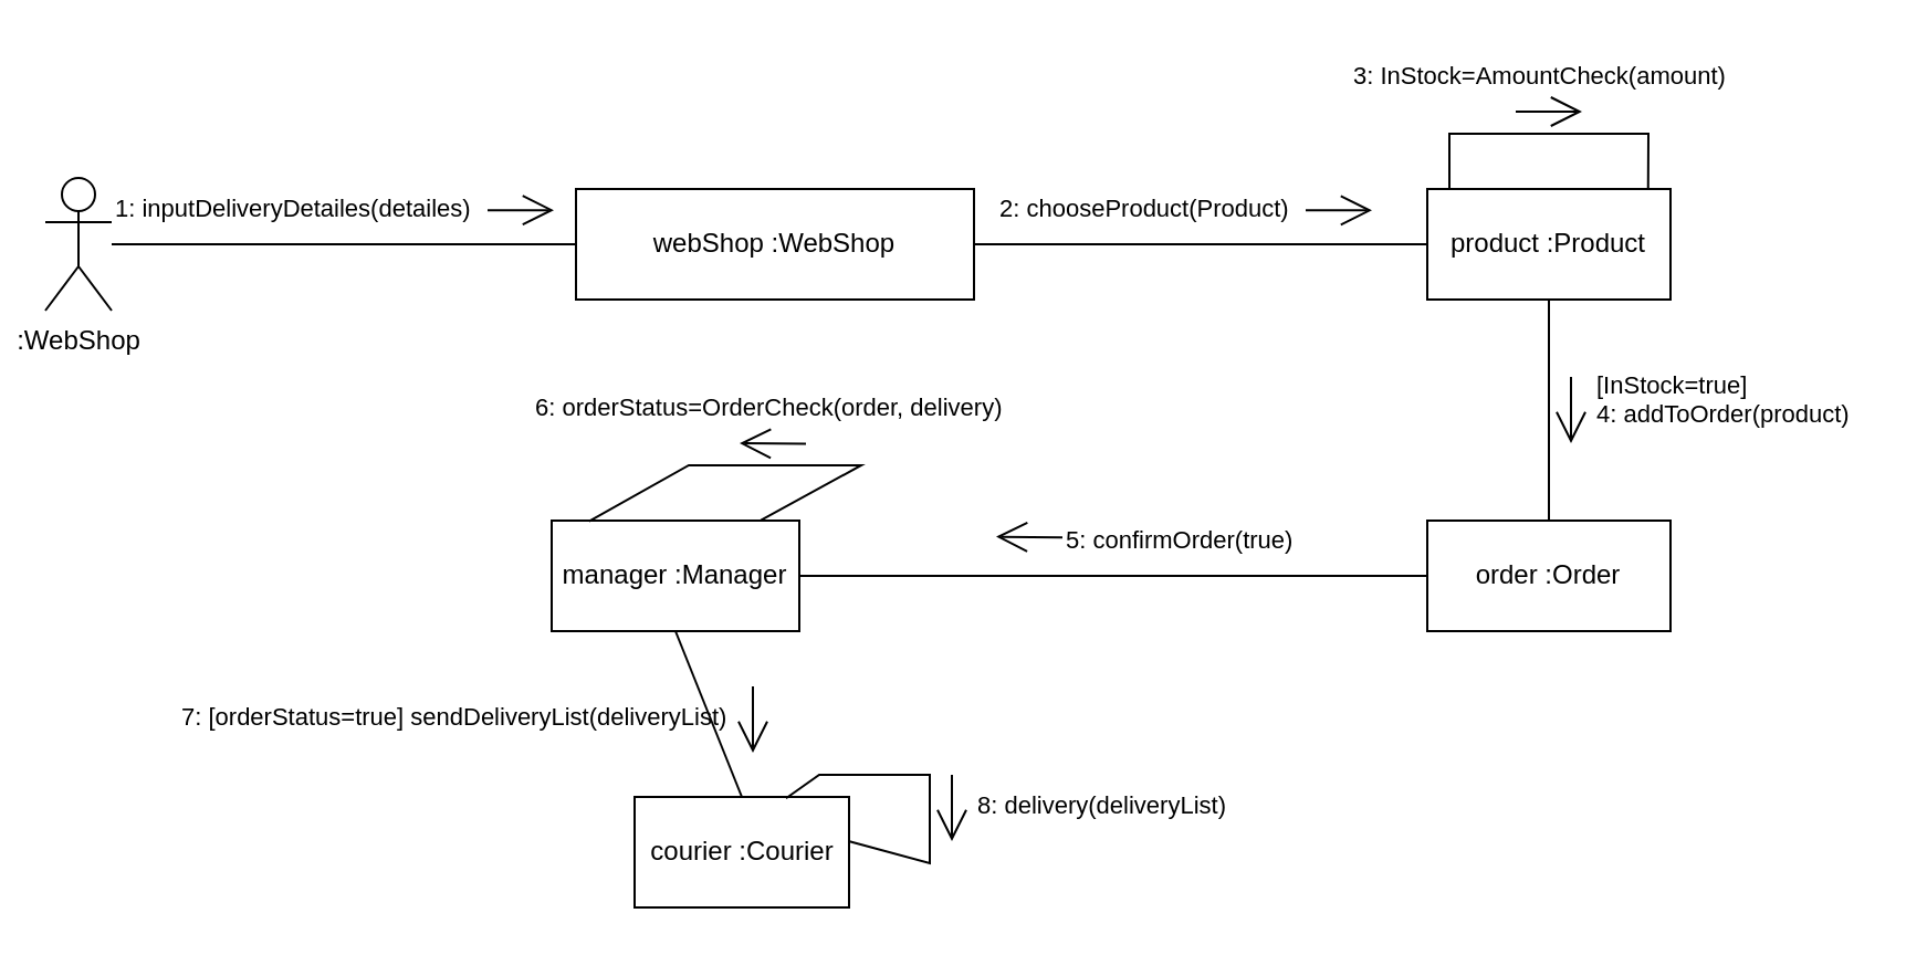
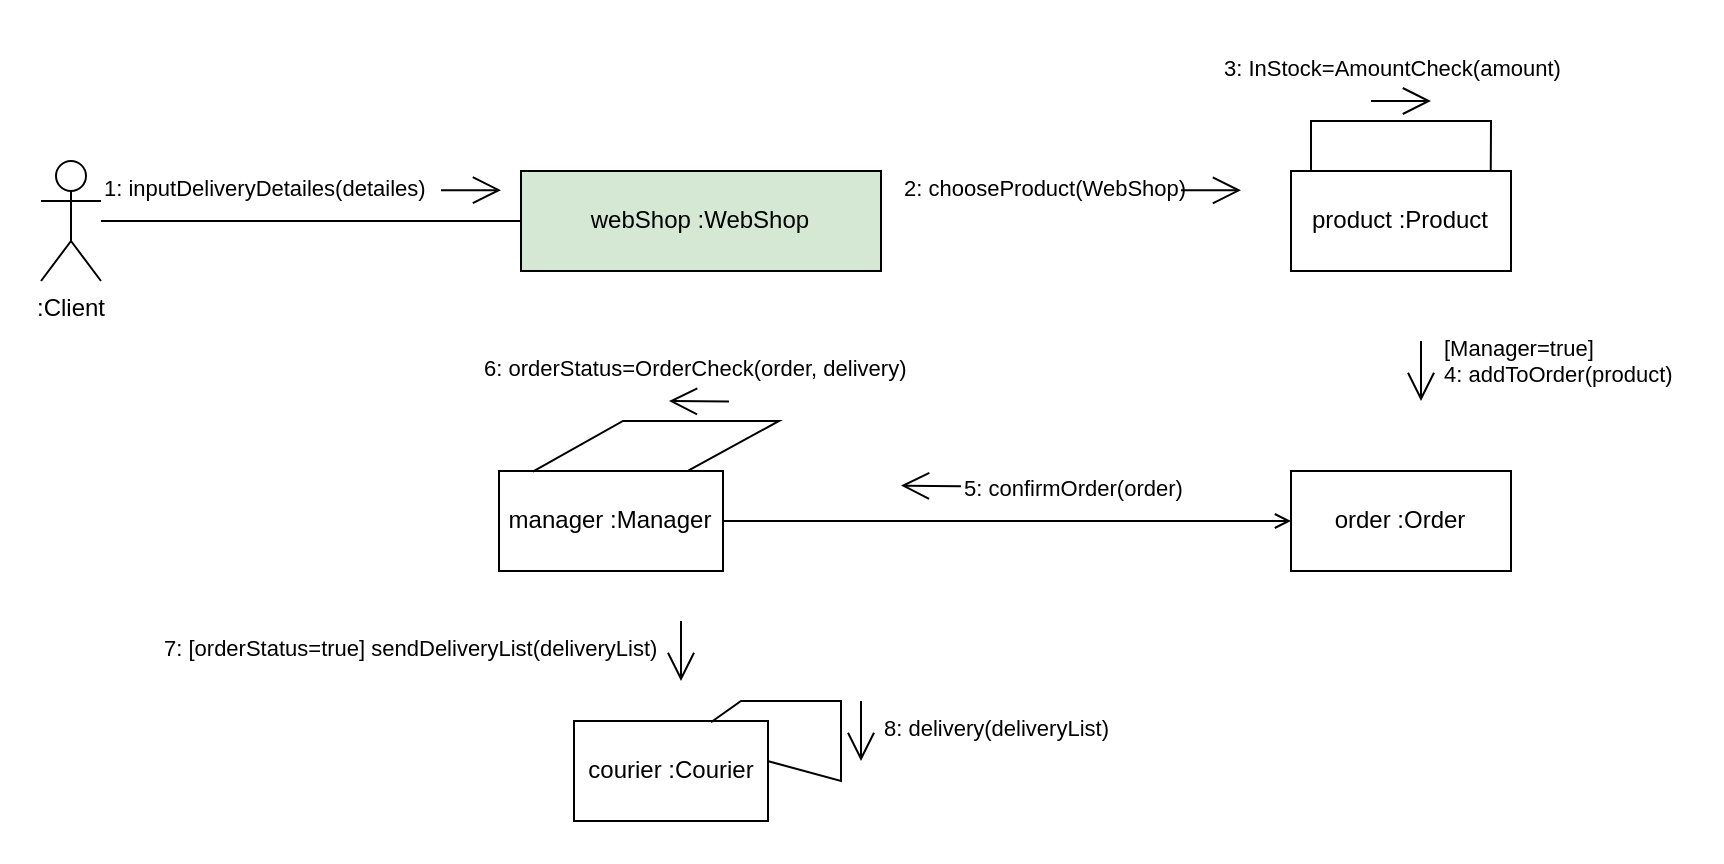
  <mxCell id="0" />
  <mxCell id="1" parent="0" />
- <mxCell id="2" value=":WebShop" style="shape=umlActor;verticalLabelPosition=bottom;verticalAlign=top;html=1;" parent="1" vertex="1"><mxGeometry x="20" y="80" width="30" height="60" as="geometry" /></mxCell>
+ <mxCell id="2" value=":Client" style="shape=umlActor;verticalLabelPosition=bottom;verticalAlign=top;html=1;" parent="1" vertex="1"><mxGeometry x="20" y="80" width="30" height="60" as="geometry" /></mxCell>
  <mxCell id="3" value="manager :Manager" style="html=1;whiteSpace=wrap;" parent="1" vertex="1"><mxGeometry x="249" y="235" width="112" height="50" as="geometry" /></mxCell>
  <mxCell id="4" value="order :Order" style="html=1;whiteSpace=wrap;" parent="1" vertex="1"><mxGeometry x="645" y="235" width="110" height="50" as="geometry" /></mxCell>
  <mxCell id="5" value="courier :Courier" style="html=1;whiteSpace=wrap;" parent="1" vertex="1"><mxGeometry x="286.5" y="360" width="97" height="50" as="geometry" /></mxCell>
  <mxCell id="6" value="product :Product" style="html=1;whiteSpace=wrap;" parent="1" vertex="1"><mxGeometry x="645" y="85" width="110" height="50" as="geometry" /></mxCell>
- <mxCell id="7" value="webShop :WebShop" style="html=1;whiteSpace=wrap;" parent="1" vertex="1"><mxGeometry x="260" y="85" width="180" height="50" as="geometry" /></mxCell>
+ <mxCell id="7" value="webShop :WebShop" style="html=1;whiteSpace=wrap;fillColor=#d5e8d4;" parent="1" vertex="1"><mxGeometry x="260" y="85" width="180" height="50" as="geometry" /></mxCell>
  <mxCell id="8" value="&lt;span style=&quot;color: rgb(0, 0, 0); font-family: Helvetica; font-size: 11px; font-style: normal; font-variant-ligatures: normal; font-variant-caps: normal; font-weight: 400; letter-spacing: normal; orphans: 2; text-align: center; text-indent: 0px; text-transform: none; widows: 2; word-spacing: 0px; -webkit-text-stroke-width: 0px; white-space: nowrap; background-color: rgb(255, 255, 255); text-decoration-thickness: initial; text-decoration-style: initial; text-decoration-color: initial; display: inline !important; float: none;&quot;&gt;1: inputDeliveryDetailes(detailes)&lt;/span&gt;" style="text;whiteSpace=wrap;html=1;" vertex="1" parent="1"><mxGeometry x="50" y="80" width="180" height="30" as="geometry" /></mxCell>
  <mxCell id="9" value="" style="endArrow=none;html=1;rounded=0;entryX=0;entryY=0.5;entryDx=0;entryDy=0;" edge="1" parent="1" source="2" target="7"><mxGeometry width="50" height="50" relative="1" as="geometry"><mxPoint x="65" y="130" as="sourcePoint" /><mxPoint x="215" y="30" as="targetPoint" /></mxGeometry></mxCell>
  <mxCell id="10" value="" style="endArrow=open;endFill=1;endSize=12;html=1;rounded=0;" edge="1" parent="1"><mxGeometry width="160" relative="1" as="geometry"><mxPoint x="220" y="94.58" as="sourcePoint" /><mxPoint x="250" y="94.58" as="targetPoint" /></mxGeometry></mxCell>
- <mxCell id="11" value="&lt;span style=&quot;color: rgb(0, 0, 0); font-family: Helvetica; font-size: 11px; font-style: normal; font-variant-ligatures: normal; font-variant-caps: normal; font-weight: 400; letter-spacing: normal; orphans: 2; text-align: center; text-indent: 0px; text-transform: none; widows: 2; word-spacing: 0px; -webkit-text-stroke-width: 0px; white-space: nowrap; background-color: rgb(255, 255, 255); text-decoration-thickness: initial; text-decoration-style: initial; text-decoration-color: initial; display: inline !important; float: none;&quot;&gt;2: chooseProduct(Product)&lt;/span&gt;" style="text;whiteSpace=wrap;html=1;" vertex="1" parent="1"><mxGeometry x="450" y="80" width="160" height="30" as="geometry" /></mxCell>
- <mxCell id="12" value="" style="endArrow=none;html=1;rounded=0;entryX=0;entryY=0.5;entryDx=0;entryDy=0;exitX=1;exitY=0.5;exitDx=0;exitDy=0;" edge="1" parent="1" source="7" target="6"><mxGeometry width="50" height="50" relative="1" as="geometry"><mxPoint x="410" y="200" as="sourcePoint" /><mxPoint x="620" y="200" as="targetPoint" /></mxGeometry></mxCell>
+ <mxCell id="11" value="&lt;span style=&quot;color: rgb(0, 0, 0); font-family: Helvetica; font-size: 11px; font-style: normal; font-variant-ligatures: normal; font-variant-caps: normal; font-weight: 400; letter-spacing: normal; orphans: 2; text-align: center; text-indent: 0px; text-transform: none; widows: 2; word-spacing: 0px; -webkit-text-stroke-width: 0px; white-space: nowrap; background-color: rgb(255, 255, 255); text-decoration-thickness: initial; text-decoration-style: initial; text-decoration-color: initial; display: inline !important; float: none;&quot;&gt;2: chooseProduct(WebShop)&lt;/span&gt;" style="text;whiteSpace=wrap;html=1;" vertex="1" parent="1"><mxGeometry x="450" y="80" width="160" height="30" as="geometry" /></mxCell>
  <mxCell id="13" value="" style="endArrow=open;endFill=1;endSize=12;html=1;rounded=0;" edge="1" parent="1"><mxGeometry width="160" relative="1" as="geometry"><mxPoint x="590" y="94.66" as="sourcePoint" /><mxPoint x="620" y="94.66" as="targetPoint" /></mxGeometry></mxCell>
  <mxCell id="14" value="&lt;span style=&quot;color: rgb(0, 0, 0); font-family: Helvetica; font-size: 11px; font-style: normal; font-variant-ligatures: normal; font-variant-caps: normal; font-weight: 400; letter-spacing: normal; orphans: 2; text-align: center; text-indent: 0px; text-transform: none; widows: 2; word-spacing: 0px; -webkit-text-stroke-width: 0px; white-space: nowrap; background-color: rgb(255, 255, 255); text-decoration-thickness: initial; text-decoration-style: initial; text-decoration-color: initial; display: inline !important; float: none;&quot;&gt;3: InStock=AmountCheck(amount)&lt;/span&gt;" style="text;whiteSpace=wrap;html=1;" vertex="1" parent="1"><mxGeometry x="610" y="20" width="180" height="30" as="geometry" /></mxCell>
  <mxCell id="15" value="" style="endArrow=none;html=1;rounded=0;exitX=0.091;exitY=0.001;exitDx=0;exitDy=0;entryX=0.908;entryY=-0.002;entryDx=0;entryDy=0;exitPerimeter=0;entryPerimeter=0;" edge="1" parent="1" source="6" target="6"><mxGeometry width="50" height="50" relative="1" as="geometry"><mxPoint x="681.25" y="75" as="sourcePoint" /><mxPoint x="736" y="60" as="targetPoint" /><Array as="points"><mxPoint x="655" y="60" /><mxPoint x="745" y="60" /></Array></mxGeometry></mxCell>
  <mxCell id="16" value="" style="endArrow=open;endFill=1;endSize=12;html=1;rounded=0;" edge="1" parent="1"><mxGeometry width="160" relative="1" as="geometry"><mxPoint x="685" y="50" as="sourcePoint" /><mxPoint x="715" y="50" as="targetPoint" /></mxGeometry></mxCell>
- <mxCell id="17" value="&lt;span style=&quot;color: rgb(0, 0, 0); font-family: Helvetica; font-size: 11px; font-style: normal; font-variant-ligatures: normal; font-variant-caps: normal; font-weight: 400; letter-spacing: normal; orphans: 2; text-align: center; text-indent: 0px; text-transform: none; widows: 2; word-spacing: 0px; -webkit-text-stroke-width: 0px; white-space: nowrap; background-color: rgb(255, 255, 255); text-decoration-thickness: initial; text-decoration-style: initial; text-decoration-color: initial; display: inline !important; float: none;&quot;&gt;[InStock=true]&lt;/span&gt;&lt;div style=&quot;forced-color-adjust: none; color: rgb(0, 0, 0); font-family: Helvetica; font-size: 11px; font-style: normal; font-variant-ligatures: normal; font-variant-caps: normal; font-weight: 400; letter-spacing: normal; orphans: 2; text-align: center; text-indent: 0px; text-transform: none; widows: 2; word-spacing: 0px; -webkit-text-stroke-width: 0px; white-space: nowrap; text-decoration-thickness: initial; text-decoration-style: initial; text-decoration-color: initial;&quot;&gt;4: addToOrder(product)&amp;nbsp;&lt;/div&gt;" style="text;whiteSpace=wrap;html=1;" vertex="1" parent="1"><mxGeometry x="720" y="160" width="120" height="50" as="geometry" /></mxCell>
- <mxCell id="18" value="" style="endArrow=none;html=1;rounded=0;entryX=0.5;entryY=1;entryDx=0;entryDy=0;exitX=0.5;exitY=0;exitDx=0;exitDy=0;" edge="1" parent="1" source="4" target="6"><mxGeometry width="50" height="50" relative="1" as="geometry"><mxPoint x="525" y="330" as="sourcePoint" /><mxPoint x="735" y="330" as="targetPoint" /></mxGeometry></mxCell>
+ <mxCell id="17" value="&lt;span style=&quot;color: rgb(0, 0, 0); font-family: Helvetica; font-size: 11px; font-style: normal; font-variant-ligatures: normal; font-variant-caps: normal; font-weight: 400; letter-spacing: normal; orphans: 2; text-align: center; text-indent: 0px; text-transform: none; widows: 2; word-spacing: 0px; -webkit-text-stroke-width: 0px; white-space: nowrap; background-color: rgb(255, 255, 255); text-decoration-thickness: initial; text-decoration-style: initial; text-decoration-color: initial; display: inline !important; float: none;&quot;&gt;[Manager=true]&lt;/span&gt;&lt;div style=&quot;forced-color-adjust: none; color: rgb(0, 0, 0); font-family: Helvetica; font-size: 11px; font-style: normal; font-variant-ligatures: normal; font-variant-caps: normal; font-weight: 400; letter-spacing: normal; orphans: 2; text-align: center; text-indent: 0px; text-transform: none; widows: 2; word-spacing: 0px; -webkit-text-stroke-width: 0px; white-space: nowrap; text-decoration-thickness: initial; text-decoration-style: initial; text-decoration-color: initial;&quot;&gt;4: addToOrder(product)&amp;nbsp;&lt;/div&gt;" style="text;whiteSpace=wrap;html=1;" vertex="1" parent="1"><mxGeometry x="720" y="160" width="120" height="50" as="geometry" /></mxCell>
  <mxCell id="19" value="" style="endArrow=open;endFill=1;endSize=12;html=1;rounded=0;" edge="1" parent="1"><mxGeometry width="160" relative="1" as="geometry"><mxPoint x="710" y="170" as="sourcePoint" /><mxPoint x="710" y="200" as="targetPoint" /></mxGeometry></mxCell>
- <mxCell id="20" value="&lt;span style=&quot;color: rgb(0, 0, 0); font-family: Helvetica; font-size: 11px; font-style: normal; font-variant-ligatures: normal; font-variant-caps: normal; font-weight: 400; letter-spacing: normal; orphans: 2; text-align: center; text-indent: 0px; text-transform: none; widows: 2; word-spacing: 0px; -webkit-text-stroke-width: 0px; white-space: nowrap; background-color: rgb(255, 255, 255); text-decoration-thickness: initial; text-decoration-style: initial; text-decoration-color: initial; display: inline !important; float: none;&quot;&gt;5: confirmOrder(true)&lt;/span&gt;" style="text;whiteSpace=wrap;html=1;" vertex="1" parent="1"><mxGeometry x="480" y="230" width="120" height="25" as="geometry" /></mxCell>
- <mxCell id="21" value="" style="endArrow=none;html=1;rounded=0;entryX=0;entryY=0.5;entryDx=0;entryDy=0;exitX=1;exitY=0.5;exitDx=0;exitDy=0;" edge="1" parent="1" source="3" target="4"><mxGeometry width="50" height="50" relative="1" as="geometry"><mxPoint x="360" y="332" as="sourcePoint" /><mxPoint x="360" y="257" as="targetPoint" /></mxGeometry></mxCell>
+ <mxCell id="20" value="&lt;span style=&quot;color: rgb(0, 0, 0); font-family: Helvetica; font-size: 11px; font-style: normal; font-variant-ligatures: normal; font-variant-caps: normal; font-weight: 400; letter-spacing: normal; orphans: 2; text-align: center; text-indent: 0px; text-transform: none; widows: 2; word-spacing: 0px; -webkit-text-stroke-width: 0px; white-space: nowrap; background-color: rgb(255, 255, 255); text-decoration-thickness: initial; text-decoration-style: initial; text-decoration-color: initial; display: inline !important; float: none;&quot;&gt;5: confirmOrder(order)&lt;/span&gt;" style="text;whiteSpace=wrap;html=1;" vertex="1" parent="1"><mxGeometry x="480" y="230" width="120" height="25" as="geometry" /></mxCell>
+ <mxCell id="21" value="" style="endArrow=open;html=1;rounded=0;entryX=0;entryY=0.5;entryDx=0;entryDy=0;exitX=1;exitY=0.5;exitDx=0;exitDy=0;" edge="1" parent="1" source="3" target="4"><mxGeometry width="50" height="50" relative="1" as="geometry"><mxPoint x="360" y="332" as="sourcePoint" /><mxPoint x="360" y="257" as="targetPoint" /></mxGeometry></mxCell>
  <mxCell id="22" value="" style="endArrow=open;endFill=1;endSize=12;html=1;rounded=0;" edge="1" parent="1"><mxGeometry width="160" relative="1" as="geometry"><mxPoint x="480" y="242.6" as="sourcePoint" /><mxPoint x="450" y="242.3" as="targetPoint" /></mxGeometry></mxCell>
  <mxCell id="23" value="&lt;span style=&quot;color: rgb(0, 0, 0); font-family: Helvetica; font-size: 11px; font-style: normal; font-variant-ligatures: normal; font-variant-caps: normal; font-weight: 400; letter-spacing: normal; orphans: 2; text-align: center; text-indent: 0px; text-transform: none; widows: 2; word-spacing: 0px; -webkit-text-stroke-width: 0px; white-space: nowrap; background-color: rgb(255, 255, 255); text-decoration-thickness: initial; text-decoration-style: initial; text-decoration-color: initial; display: inline !important; float: none;&quot;&gt;6: orderStatus=OrderCheck(order, delivery)&lt;/span&gt;" style="text;whiteSpace=wrap;html=1;" vertex="1" parent="1"><mxGeometry x="240" y="170" width="220" height="30" as="geometry" /></mxCell>
  <mxCell id="24" value="" style="endArrow=none;html=1;rounded=0;entryX=0.845;entryY=-0.003;entryDx=0;entryDy=0;entryPerimeter=0;exitX=0.151;exitY=0.006;exitDx=0;exitDy=0;exitPerimeter=0;" edge="1" parent="1" source="3" target="3"><mxGeometry width="50" height="50" relative="1" as="geometry"><mxPoint x="296" y="225" as="sourcePoint" /><mxPoint x="386" y="225" as="targetPoint" /><Array as="points"><mxPoint x="311" y="210" /><mxPoint x="389" y="210" /></Array></mxGeometry></mxCell>
  <mxCell id="25" value="" style="endArrow=open;endFill=1;endSize=12;html=1;rounded=0;" edge="1" parent="1"><mxGeometry width="160" relative="1" as="geometry"><mxPoint x="364" y="200.3" as="sourcePoint" /><mxPoint x="334" y="200" as="targetPoint" /></mxGeometry></mxCell>
  <mxCell id="26" value="&lt;span style=&quot;color: rgb(0, 0, 0); font-family: Helvetica; font-size: 11px; font-style: normal; font-variant-ligatures: normal; font-variant-caps: normal; font-weight: 400; letter-spacing: normal; orphans: 2; text-align: center; text-indent: 0px; text-transform: none; widows: 2; word-spacing: 0px; -webkit-text-stroke-width: 0px; white-space: nowrap; background-color: rgb(255, 255, 255); text-decoration-thickness: initial; text-decoration-style: initial; text-decoration-color: initial; display: inline !important; float: none;&quot;&gt;7: [orderStatus=true] sendDeliveryList(deliveryList)&lt;/span&gt;" style="text;whiteSpace=wrap;html=1;" vertex="1" parent="1"><mxGeometry x="80" y="310" width="250" height="30" as="geometry" /></mxCell>
  <mxCell id="27" value="&lt;span style=&quot;color: rgb(0, 0, 0); font-family: Helvetica; font-size: 11px; font-style: normal; font-variant-ligatures: normal; font-variant-caps: normal; font-weight: 400; letter-spacing: normal; orphans: 2; text-align: center; text-indent: 0px; text-transform: none; widows: 2; word-spacing: 0px; -webkit-text-stroke-width: 0px; white-space: nowrap; background-color: rgb(255, 255, 255); text-decoration-thickness: initial; text-decoration-style: initial; text-decoration-color: initial; display: inline !important; float: none;&quot;&gt;8: delivery(deliveryList)&lt;/span&gt;" style="text;whiteSpace=wrap;html=1;" vertex="1" parent="1"><mxGeometry x="440" y="350" width="121.5" height="30" as="geometry" /></mxCell>
- <mxCell id="28" value="" style="endArrow=none;html=1;rounded=0;exitX=0.5;exitY=0;exitDx=0;exitDy=0;entryX=0.5;entryY=1;entryDx=0;entryDy=0;" edge="1" parent="1" source="5" target="3"><mxGeometry width="50" height="50" relative="1" as="geometry"><mxPoint x="160" y="320" as="sourcePoint" /><mxPoint x="440" y="380" as="targetPoint" /></mxGeometry></mxCell>
  <mxCell id="29" value="" style="endArrow=open;endFill=1;endSize=12;html=1;rounded=0;" edge="1" parent="1"><mxGeometry width="160" relative="1" as="geometry"><mxPoint x="340" y="310" as="sourcePoint" /><mxPoint x="340" y="340" as="targetPoint" /></mxGeometry></mxCell>
  <mxCell id="30" value="" style="endArrow=none;html=1;rounded=0;entryX=1.002;entryY=0.402;entryDx=0;entryDy=0;exitX=0.706;exitY=0.013;exitDx=0;exitDy=0;entryPerimeter=0;exitPerimeter=0;" edge="1" parent="1" source="5" target="5"><mxGeometry width="50" height="50" relative="1" as="geometry"><mxPoint x="382" y="350" as="sourcePoint" /><mxPoint x="460" y="350" as="targetPoint" /><Array as="points"><mxPoint x="370" y="350" /><mxPoint x="390" y="350" /><mxPoint x="420" y="350" /><mxPoint x="420" y="390" /></Array></mxGeometry></mxCell>
  <mxCell id="31" value="" style="endArrow=open;endFill=1;endSize=12;html=1;rounded=0;" edge="1" parent="1"><mxGeometry width="160" relative="1" as="geometry"><mxPoint x="430" y="350" as="sourcePoint" /><mxPoint x="430" y="380" as="targetPoint" /></mxGeometry></mxCell>
